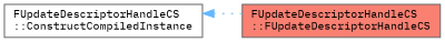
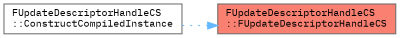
  digraph {
    rankdir=LR
    fontname="IBM Plex Mono"
    node [fontname="IBM Plex Mono" fontsize=10 shape=box style=filled]
    n1 [color=gray40 fillcolor=white fontcolor=black height=0.2 label="FUpdateDescriptorHandleCS\l::ConstructCompiledInstance" width=0.4]
    n2 [color=grey40 fillcolor=salmon height=0.2 label="FUpdateDescriptorHandleCS\l::FUpdateDescriptorHandleCS" width=0.4]
-   n2 -> n1 [color=steelblue1 fontname="IBM Plex Mono" fontsize=10 labelfontname=Helvetica labelfontsize=10 style=dotted]
+   n1 -> n2 [color=steelblue1 fontname="IBM Plex Mono" fontsize=10 labelfontname=Helvetica labelfontsize=10 style=dotted]
  }
